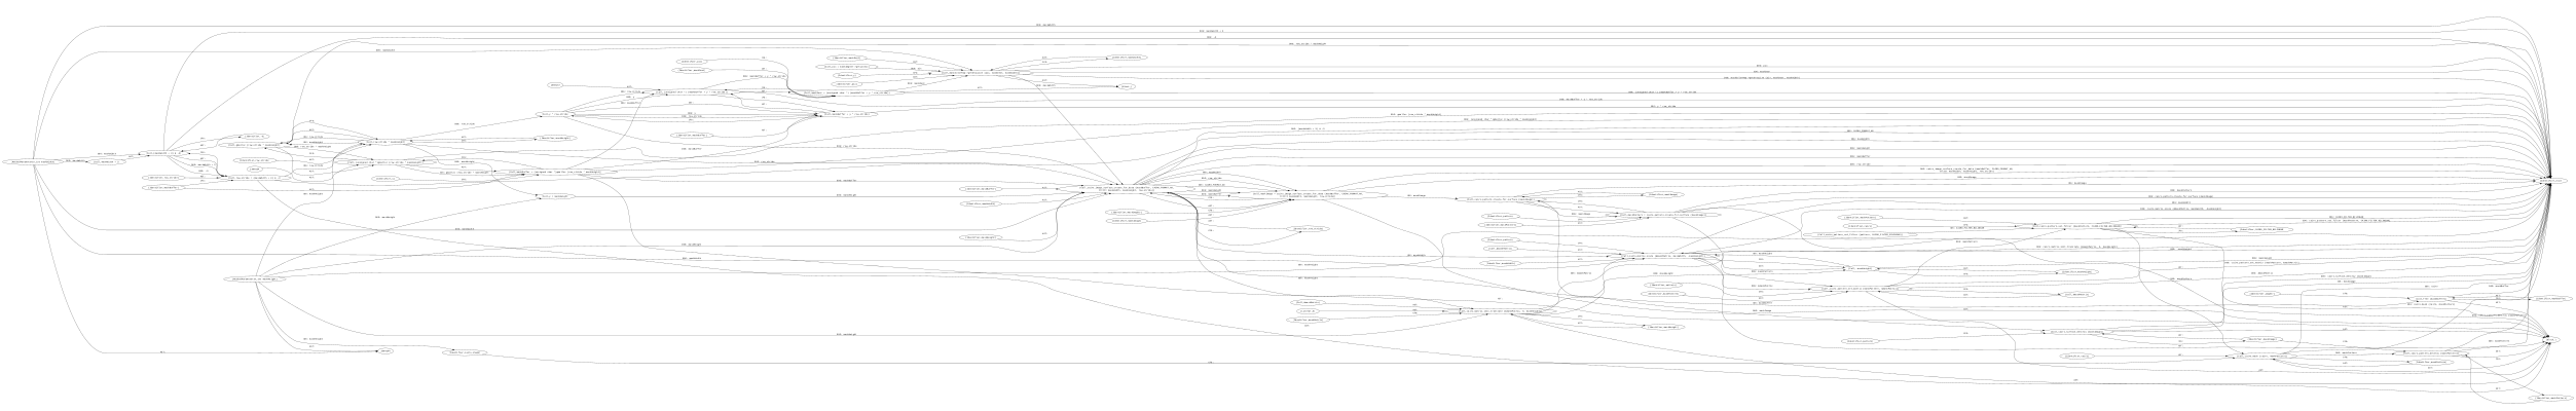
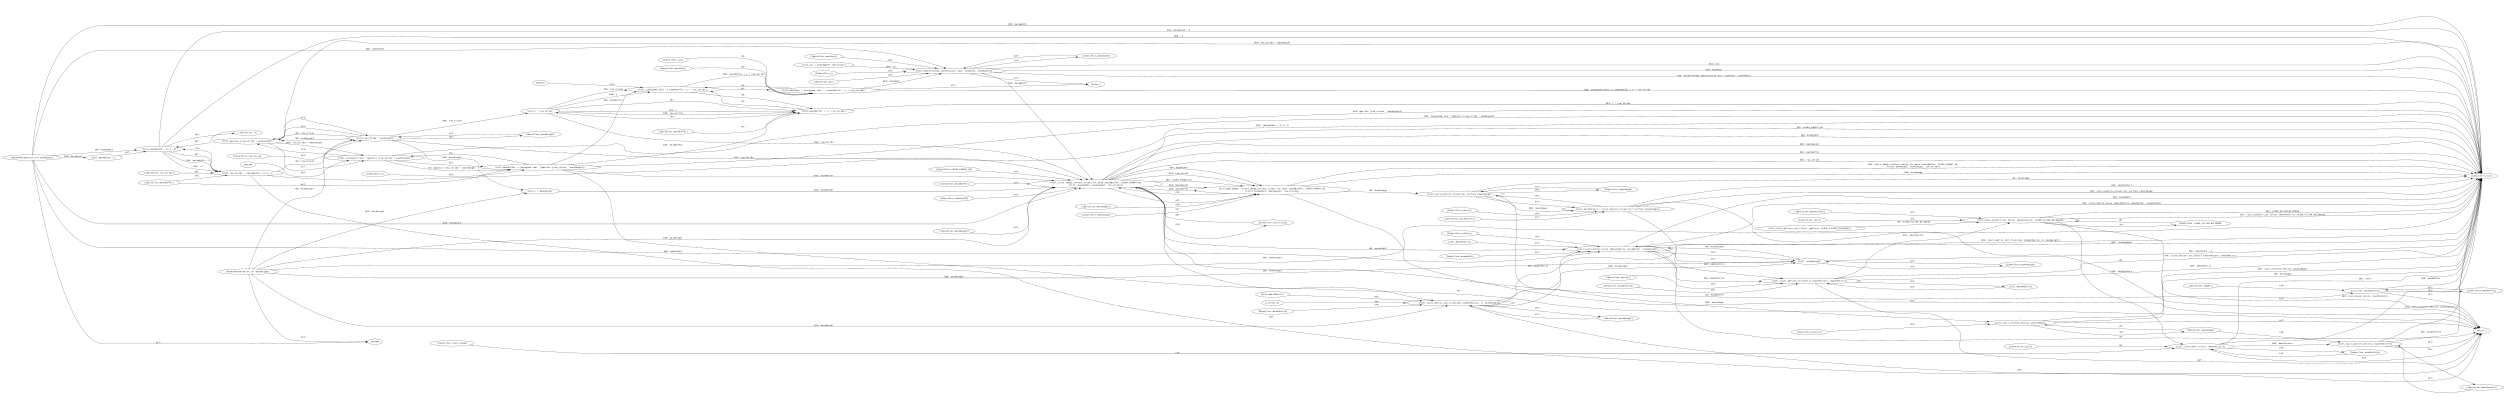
  digraph {
    fontname="Liberation Mono"
    rankdir=LR
    node [fontname="Liberation Mono"]
    edge [fontname="Liberation Mono"]
    n1 [label="(Call,gmalloc (row_stride * maskHeight))"]
    n2 [label="(Call,row_stride * maskHeight)"]
    n3 [label="(Call,(unsigned char *)gmalloc (row_stride * maskHeight))"]
    n4 [label="(Identifier,void)"]
    n5 [label="(Call,cairo_image_surface_create_for_data (maskBuffer, CAIRO_FORMAT_A8,\n\t\t\t\t\t\t maskWidth, maskHeight, row_stride))"]
    n6 [label="(Call,y < maskHeight)"]
    n7 [label="(Identifier,maskHeight)"]
    n8 [label="(Call,y * row_stride)"]
    n9 [label="(Call,maskBuffer = (unsigned char *)gmalloc (row_stride * maskHeight))"]
    n10 [label="(Call,cairo_matrix_scale (&maskMatrix, maskWidth, -maskHeight))"]
    n11 [label="(Call,cairo_matrix_init_translate (&maskMatrix, 0, maskHeight))"]
    n12 [label="(Call,maskImage = cairo_image_surface_create_for_data (maskBuffer, CAIRO_FORMAT_A8,\n\t\t\t\t\t\t maskWidth, maskHeight, row_stride))"]
    n13 [label="(Call,free (maskBuffer))"]
    n14 [label="(Identifier,row_stride)"]
    n15 [label="(Call,(unsigned char *) (maskBuffer + y * row_stride))"]
    n16 [label="(Call,maskBuffer + y * row_stride)"]
    n17 [label="(Call,row_stride = (maskWidth + 3) & ~3)"]
    n18 [label="(Call,(maskWidth + 3) & ~3)"]
    n19 [label="(Block,)"]
    n20 [label="(Identifier,~3)"]
    n21 [label="(MethodParameterIn,int maskWidth)"]
    n22 [label="(Call,maskColorMap->getGrayLine (pix, maskDest, maskWidth))"]
    n23 [label="(Call,maskWidth + 3)"]
    1000104
    n25 [label="(Block,)"]
    n26 [label="(Identifier,maskWidth)"]
    n27 [label="(Call,-maskHeight)"]
    n28 [label="(Call,cairo_pattern_set_matrix (maskPattern, &maskMatrix))"]
    n29 [label="(MethodParameterIn,int maskHeight)"]
    n30 [label="(Identifier,maskHeight)"]
    n31 [label="(Identifier,maskHeight)"]
    n32 [label="(Call,maskDest = (unsigned char *) (maskBuffer + y * row_stride))"]
    n33 [label="(Call,cairo_pattern_create_for_surface (maskImage))"]
    n34 [label="(Identifier,maskBuffer)"]
    n35 [label="(Call,maskPattern = cairo_pattern_create_for_surface (maskImage))"]
    n36 [label="(Call,cairo_surface_destroy (maskImage))"]
    n37 [label="(Identifier,maskImage)"]
    n38 [label="(Identifier,maskImage)"]
    n39 [label="(Call,cairo_pattern_set_filter (maskPattern, CAIRO_FILTER_BILINEAR))"]
    n40 [label="(Call,&maskMatrix)"]
    n41 [label="(Call,cairo_mask (cairo, maskPattern))"]
    n42 [label="(Identifier,CAIRO_FILTER_BILINEAR)"]
    n43 [label="(Call,cairo_pattern_destroy (maskPattern))"]
    n44 [label="(Identifier,maskPattern)"]
    n45 [label="(Identifier,maskPattern)"]
    n46 [label="(Identifier,maskPattern)"]
    n47 [label="(Identifier,y)"]
    n48 [label="(Identifier,maskPattern)"]
    n49 [label="(Identifier,maskMatrix)"]
    n50 [label="(Identifier,cairo_shape)"]
    n51 [label="(Identifier,imgStr)"]
    n52 [label="(Identifier,row_stride)"]
    n53 [label="(Identifier,maskWidth)"]
    n54 [label="(Identifier,pattern)"]
    n55 [label="(Identifier,pattern)"]
    n56 [label="(Call,&maskMatrix)"]
    n57 [label="(Identifier,maskDest)"]
    n58 [label="(Identifier,maskWidth)"]
    n59 [label="(Identifier,pix)"]
    n60 [label="(Identifier,maskDest)"]
    n61 [label="(Call,pix = maskImgStr->getLine())"]
    n62 [label="(Identifier,maskHeight)"]
    n63 [label="(Identifier,row_stride)"]
    n64 [label="(Identifier,y)"]
    n65 [label="(Identifier,pattern)"]
    n66 [label="(Identifier,maskPattern)"]
    n67 [label="(Identifier,cairo)"]
    n68 [label="(Identifier,pix)"]
    n69 [label="(Identifier,maskBuffer)"]
    n70 [label="(Identifier,maskBuffer)"]
    n71 [label="(Call,cairo_pattern_set_filter (pattern, CAIRO_FILTER_BILINEAR))"]
+   n72 [label="(Identifier,CAIRO_FORMAT_A8)"]
    n73 [label="(Identifier,cairo)"]
    n74 [label="(Identifier,pattern)"]
    n75 [label="(Literal,0)"]
    n76 [label="(Identifier,maskImage)"]
    n77 [label="(Call,&maskMatrix)"]
    n78 [label="(Identifier,maskBuffer)"]
    n79 [label="(Identifier,maskImgStr)"]
    1000134
    1000157
    n1 -> n2 [label="CFG: "]
    n1 -> n3 [label="AST: "]
    n1 -> n3 [label="DDG: row_stride * maskHeight"]
    n1 -> n4 [label="DDG: row_stride * maskHeight"]
    n2 -> n1 [label="AST: "]
    n2 -> n1 [label="DDG: row_stride"]
    n2 -> n1 [label="DDG: maskHeight"]
    n2 -> n5 [label="DDG: row_stride"]
    n2 -> n6 [label="DDG: maskHeight"]
    n2 -> n7 [label="CFG: "]
    n2 -> n8 [label="DDG: row_stride"]
    n3 -> n1 [label="CFG: "]
    n3 -> n4 [label="DDG: gmalloc (row_stride * maskHeight)"]
    n3 -> n9 [label="AST: "]
    n3 -> n9 [label="DDG: gmalloc (row_stride * maskHeight)"]
    n5 -> n4 [label="DDG: maskHeight"]
    n5 -> n4 [label="DDG: maskBuffer"]
    n5 -> n4 [label="DDG: row_stride"]
    n5 -> n4 [label="DDG: CAIRO_FORMAT_A8"]
    n5 -> n4 [label="DDG: maskWidth"]
    n5 -> n10 [label="DDG: maskWidth"]
    n5 -> n11 [label="DDG: maskHeight"]
    n5 -> n12 [label="AST: "]
    n5 -> n12 [label="DDG: maskWidth"]
    n5 -> n12 [label="DDG: row_stride"]
    n5 -> n12 [label="DDG: CAIRO_FORMAT_A8"]
    n5 -> n12 [label="DDG: maskHeight"]
    n5 -> n12 [label="DDG: maskBuffer"]
    n5 -> n13 [label="DDG: maskBuffer"]
    n5 -> n14 [label="CFG: "]
    n6 -> n5 [label="DDG: maskHeight"]
    n7 -> n2 [label="AST: "]
    n8 -> n5 [label="DDG: row_stride"]
    n8 -> n15 [label="DDG: y"]
    n8 -> n15 [label="DDG: row_stride"]
    n8 -> n16 [label="AST: "]
    n8 -> n16 [label="DDG: y"]
    n8 -> n16 [label="DDG: row_stride"]
    n9 -> n3 [label="CFG: "]
    n9 -> n4 [label="DDG: (unsigned char *)gmalloc (row_stride * maskHeight)"]
    n9 -> n5 [label="DDG: maskBuffer"]
    n9 -> n15 [label="DDG: maskBuffer"]
    n9 -> n16 [label="DDG: maskBuffer"]
    n9 -> n19 [label="AST: "]
    n10 -> n4 [label="DDG: -maskHeight"]
    n10 -> n4 [label="DDG: maskWidth"]
    n10 -> n4 [label="DDG: cairo_matrix_scale (&maskMatrix, maskWidth, -maskHeight)"]
    n10 -> n19 [label="AST: "]
    n10 -> n27 [label="CFG: "]
    n10 -> n28 [label="DDG: &maskMatrix"]
    n11 -> n4 [label="DDG: cairo_matrix_init_translate (&maskMatrix, 0, maskHeight)"]
    n11 -> n10 [label="DDG: &maskMatrix"]
    n11 -> n19 [label="AST: "]
    n11 -> n27 [label="DDG: maskHeight"]
    n11 -> n30 [label="CFG: "]
    n12 -> n4 [label="DDG: cairo_image_surface_create_for_data (maskBuffer, CAIRO_FORMAT_A8,\n\t\t\t\t\t\t maskWidth, maskHeight, row_stride)"]
    n12 -> n4 [label="DDG: maskImage"]
    n12 -> n5 [label="CFG: "]
    n12 -> n19 [label="AST: "]
    n12 -> n33 [label="DDG: maskImage"]
    n13 -> n4 [label="DDG: maskBuffer"]
    n13 -> n19 [label="AST: "]
    n13 -> n34 [label="CFG: "]
    n14 -> n5 [label="AST: "]
-   n15 -> n4 [label="DDG: maskBuffer + y * row_stride"]
    n15 -> n16 [label="CFG: "]
    n15 -> n32 [label="AST: "]
    n15 -> n32 [label="DDG: maskBuffer + y * row_stride"]
    n16 -> n4 [label="DDG: y * row_stride"]
    n16 -> n8 [label="CFG: "]
    n16 -> n15 [label="AST: "]
    n17 -> n2 [label="DDG: row_stride"]
    n17 -> n4 [label="DDG: (maskWidth + 3) & ~3"]
    n17 -> n18 [label="CFG: "]
    n17 -> n19 [label="AST: "]
    n18 -> n4 [label="DDG: maskWidth + 3"]
    n18 -> n4 [label="DDG: ~3"]
    n18 -> n17 [label="AST: "]
    n18 -> n17 [label="DDG: maskWidth + 3"]
    n18 -> n17 [label="DDG: ~3"]
    n18 -> n20 [label="CFG: "]
    n20 -> n18 [label="AST: "]
    n21 -> n4 [label="DDG: maskWidth"]
    n21 -> n5 [label="DDG: maskWidth"]
    n21 -> n10 [label="DDG: maskWidth"]
    n21 -> n18 [label="DDG: maskWidth"]
    n21 -> n22 [label="DDG: maskWidth"]
    n21 -> n23 [label="DDG: maskWidth"]
    n21 -> 1000104 [label="AST: "]
    n22 -> n4 [label="DDG: maskDest"]
    n22 -> n4 [label="DDG: maskColorMap->getGrayLine (pix, maskDest, maskWidth)"]
    n22 -> n4 [label="DDG: pix"]
    n22 -> n5 [label="DDG: maskWidth"]
    n22 -> n25 [label="AST: "]
    n22 -> n26 [label="CFG: "]
    n23 -> n18 [label="AST: "]
    n26 -> n22 [label="AST: "]
-   n27 -> n4 [label="DDG: maskHeight"]
+   n27 -> n4 [label="DDG: maskWidth + 3"]
    n27 -> n10 [label="AST: "]
    n27 -> n10 [label="DDG: maskHeight"]
    n27 -> n31 [label="CFG: "]
    n28 -> n4 [label="DDG: cairo_pattern_set_matrix (maskPattern, &maskMatrix)"]
    n28 -> n4 [label="DDG: &maskMatrix"]
    n28 -> n19 [label="AST: "]
    n28 -> n39 [label="DDG: maskPattern"]
    n28 -> n40 [label="CFG: "]
    n29 -> n2 [label="DDG: maskHeight"]
    n29 -> n4 [label="DDG: maskHeight"]
    n29 -> n5 [label="DDG: maskHeight"]
    n29 -> n6 [label="DDG: maskHeight"]
    n29 -> n11 [label="DDG: maskHeight"]
    n29 -> 1000104 [label="AST: "]
-   n29 -> n50 [label="DDG: maskHeight"]
+   n29 -> n27 [label="DDG: maskHeight"]
    n30 -> n11 [label="AST: "]
    n31 -> n27 [label="AST: "]
    n32 -> n4 [label="DDG: (unsigned char *) (maskBuffer + y * row_stride)"]
    n32 -> n15 [label="CFG: "]
    n32 -> n22 [label="DDG: maskDest"]
    n32 -> n25 [label="AST: "]
    n33 -> n4 [label="DDG: maskImage"]
    n33 -> n35 [label="AST: "]
    n33 -> n35 [label="DDG: maskImage"]
    n33 -> n36 [label="DDG: maskImage"]
    n33 -> n37 [label="CFG: "]
    n34 -> n13 [label="AST: "]
    n35 -> n4 [label="DDG: cairo_pattern_create_for_surface (maskImage)"]
    n35 -> n4 [label="DDG: maskPattern"]
    n35 -> n19 [label="AST: "]
    n35 -> n28 [label="DDG: maskPattern"]
    n35 -> n33 [label="CFG: "]
    n36 -> n4 [label="DDG: cairo_surface_destroy (maskImage)"]
    n36 -> n4 [label="DDG: maskImage"]
    n36 -> n19 [label="AST: "]
    n36 -> n38 [label="CFG: "]
    n37 -> n33 [label="AST: "]
    n38 -> n36 [label="AST: "]
    n38 -> n43 [label="CFG: "]
    n39 -> n4 [label="DDG: CAIRO_FILTER_BILINEAR"]
    n39 -> n4 [label="DDG: cairo_pattern_set_filter (maskPattern, CAIRO_FILTER_BILINEAR)"]
    n39 -> n19 [label="AST: "]
    n39 -> n41 [label="DDG: maskPattern"]
    n39 -> n42 [label="CFG: "]
    n40 -> n28 [label="AST: "]
    n41 -> n4 [label="DDG: cairo"]
    n41 -> n4 [label="DDG: cairo_mask (cairo, maskPattern)"]
    n41 -> n19 [label="AST: "]
    n41 -> n43 [label="DDG: maskPattern"]
    n41 -> n44 [label="CFG: "]
    n42 -> n39 [label="AST: "]
    n43 -> n4 [label="DDG: maskPattern"]
    n43 -> n4 [label="DDG: cairo_pattern_destroy (maskPattern)"]
    n43 -> n19 [label="AST: "]
    n43 -> n45 [label="CFG: "]
    n44 -> n41 [label="AST: "]
    n45 -> n43 [label="AST: "]
    n46 -> n35 [label="AST: "]
    n47 -> n9 [label="CFG: "]
    n48 -> n28 [label="AST: "]
    n49 -> n11 [label="CFG: "]
    n50 -> n41 [label="CFG: "]
    n51 -> n13 [label="CFG: "]
    n52 -> n2 [label="AST: "]
    n53 -> n10 [label="AST: "]
    n54 -> n28 [label="CFG: "]
    n55 -> n36 [label="CFG: "]
    n56 -> n11 [label="AST: "]
    n57 -> n32 [label="AST: "]
    n58 -> n5 [label="AST: "]
    n59 -> n32 [label="CFG: "]
    n60 -> n22 [label="AST: "]
    n61 -> n22 [label="DDG: pix"]
    n62 -> n5 [label="AST: "]
    n63 -> n17 [label="AST: "]
    n64 -> n22 [label="CFG: "]
    n65 -> n35 [label="CFG: "]
    n66 -> n39 [label="AST: "]
    n67 -> n39 [label="CFG: "]
    n68 -> n22 [label="AST: "]
    n69 -> n16 [label="AST: "]
    n70 -> n9 [label="AST: "]
    n70 -> n17 [label="CFG: "]
    n71 -> n39 [label="DDG: CAIRO_FILTER_BILINEAR"]
+   n72 -> n5 [label="AST: "]
    n73 -> n41 [label="AST: "]
    n74 -> n10 [label="CFG: "]
    n75 -> n11 [label="AST: "]
    n76 -> n12 [label="AST: "]
    n77 -> n10 [label="AST: "]
    n78 -> n5 [label="AST: "]
    n79 -> n12 [label="CFG: "]
    1000134 -> n3 [label="AST: "]
    1000157 -> n15 [label="AST: "]
  }
